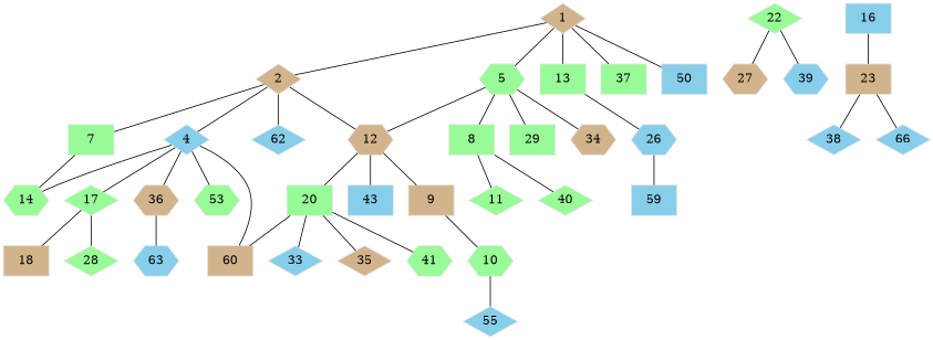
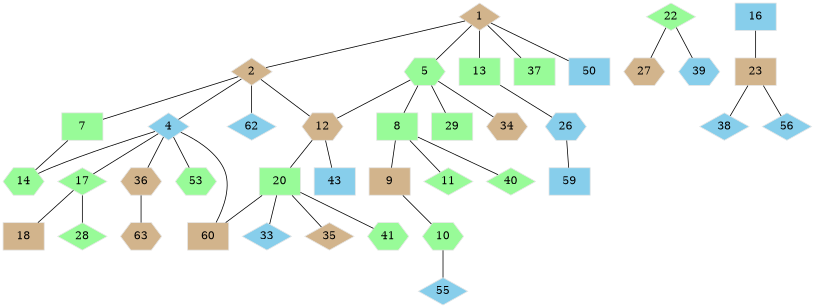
  graph {
    node [color=gray90 fillcolor=palegreen shape=diamond style=filled]
    1 [fillcolor=tan super="+6"]
    2 [fillcolor=tan super="+3"]
    5 [shape=hexagon super="+19"]
    13 [shape=box super="+58"]
    37 [shape=box super="+46"]
    50 [fillcolor=skyblue shape=box]
    4 [fillcolor=skyblue super="+47"]
    7 [shape=box super="+61"]
    12 [fillcolor=tan shape=hexagon super="+15"]
    62 [fillcolor=skyblue]
    8 [shape=box super="+21"]
    29 [shape=box]
    34 [fillcolor=tan shape=hexagon]
    26 [fillcolor=skyblue shape=hexagon super="+30"]
    22 [super="+25"]
    27 [fillcolor=tan shape=hexagon]
    39 [fillcolor=skyblue shape=hexagon]
    14 [shape=hexagon super="+48"]
    17 [super="+49"]
    36 [fillcolor=tan shape=hexagon super="+44"]
    53 [shape=hexagon]
    60 [fillcolor=tan shape=box]
    20 [shape=box super="+42"]
    43 [fillcolor=skyblue shape=box]
    18 [fillcolor=tan shape=box]
    28 [super="+32"]
-   63 [fillcolor=skyblue shape=hexagon]
+   63 [fillcolor=tan shape=hexagon]
    9 [fillcolor=tan shape=box]
    11 [super="+57"]
    40 [super="+52"]
    10 [shape=hexagon super="+31"]
    55 [fillcolor=skyblue super="+59"]
    16 [fillcolor=skyblue shape=box super="+24"]
    23 [fillcolor=tan shape=box super="+45"]
    33 [fillcolor=skyblue]
    35 [fillcolor=tan]
    41 [shape=hexagon]
    n38 [fillcolor=skyblue label=59 shape=box]
    38 [fillcolor=skyblue super="+51"]
-   56 [fillcolor=skyblue label=66]
+   56 [fillcolor=skyblue]
    1 -- 2
    1 -- 5
    1 -- 13
    1 -- 37
    1 -- 50
    2 -- 4
    2 -- 7
    2 -- 12
    2 -- 62
    5 -- 12
    5 -- 8
    5 -- 29
    5 -- 34
    13 -- 26
    4 -- 14
    4 -- 17
    4 -- 36
    4 -- 53
    4 -- 60
    7 -- 14
    12 -- 20
    12 -- 43
-   12 -- 9
+   8 -- 9
    8 -- 11
    8 -- 40
    26 -- n38
    22 -- 27
    22 -- 39
    17 -- 18
    17 -- 28
    36 -- 63
    20 -- 60
    20 -- 33
    20 -- 35
    20 -- 41
    9 -- 10
    10 -- 55
    16 -- 23
    23 -- 38
    23 -- 56
  }
